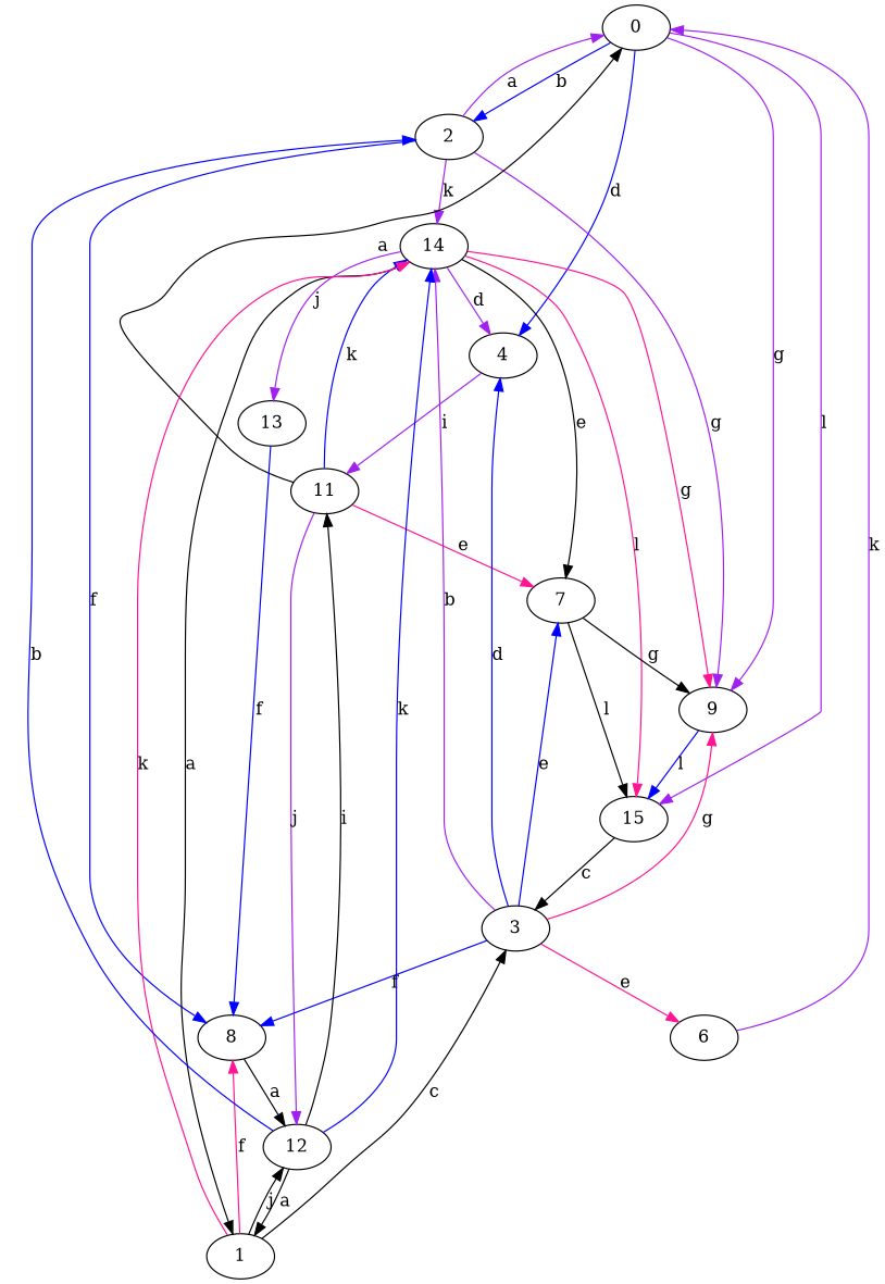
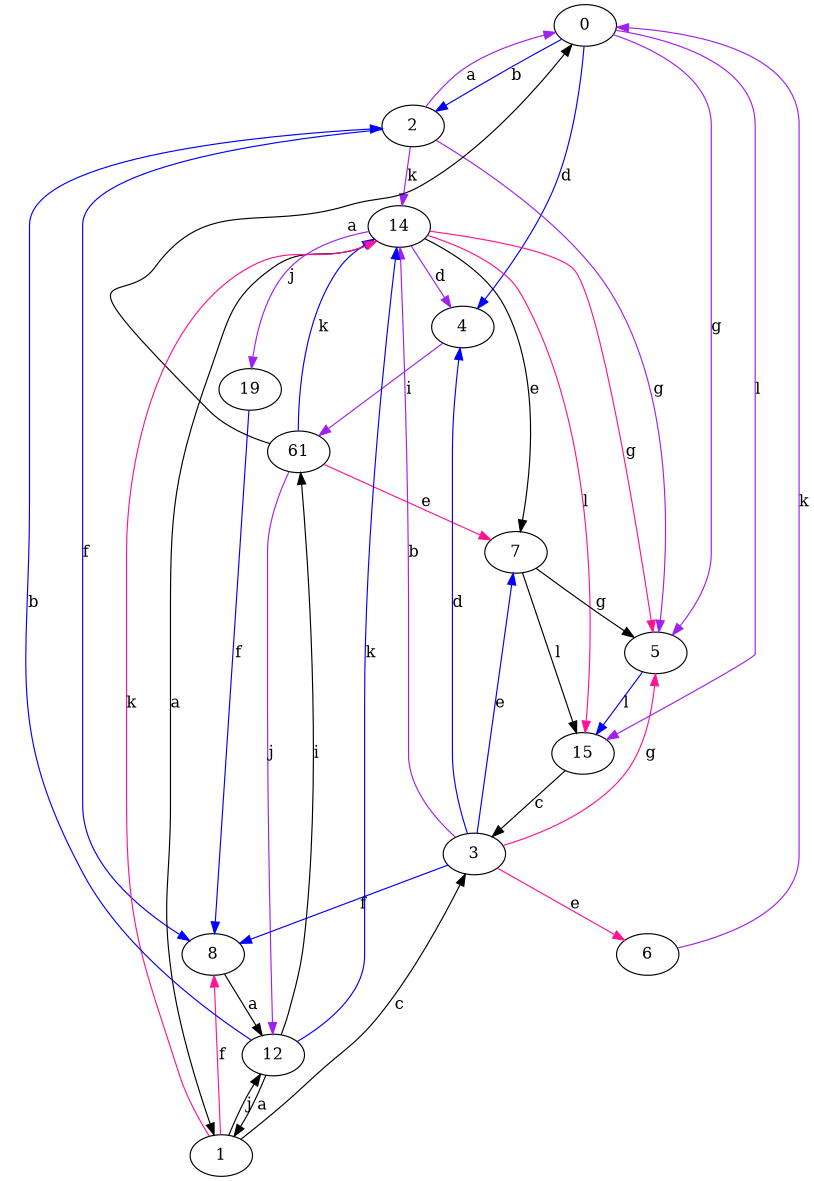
  strict digraph {
    edge [color=blue]
    0
    2
    4
-   9
+   9 [label=5]
    15
    8
    14
-   11
+   11 [label=61]
    3
    1
    12
    6
    7
-   13
+   13 [label=19]
    0 -> 2 [label=b]
    0 -> 4 [label=d]
    0 -> 9 [color=purple label=g]
    0 -> 15 [color=purple label=l]
    2 -> 0 [color=purple label=a]
    2 -> 9 [color=purple label=g]
    2 -> 8 [label=f]
    2 -> 14 [color=purple label=k]
    4 -> 11 [color=purple label=i]
    9 -> 15 [label=l]
    15 -> 3 [color=black label=c]
    8 -> 12 [color=black label=a]
    14 -> 4 [color=purple label=d]
    14 -> 9 [color=deeppink label=g]
    14 -> 15 [color=deeppink label=l]
    14 -> 1 [color=black label=a]
    14 -> 7 [color=black label=e]
    14 -> 13 [color=purple label=j]
    11 -> 0 [color=black label=a]
    11 -> 14 [label=k]
    11 -> 12 [color=purple label=j]
    11 -> 7 [color=deeppink label=e]
    3 -> 4 [label=d]
    3 -> 9 [color=deeppink label=g]
    3 -> 8 [label=f]
    3 -> 14 [color=purple label=b]
    3 -> 6 [color=deeppink label=e]
    3 -> 7 [label=e]
    1 -> 8 [color=deeppink label=f]
    1 -> 14 [color=deeppink label=k]
    1 -> 3 [color=black label=c]
    1 -> 12 [color=black label=j]
    12 -> 2 [label=b]
    12 -> 14 [label=k]
    12 -> 11 [color=black label=i]
    12 -> 1 [color=black label=a]
    6 -> 0 [color=purple label=k]
    7 -> 9 [color=black label=g]
    7 -> 15 [color=black label=l]
    13 -> 8 [label=f]
  }
